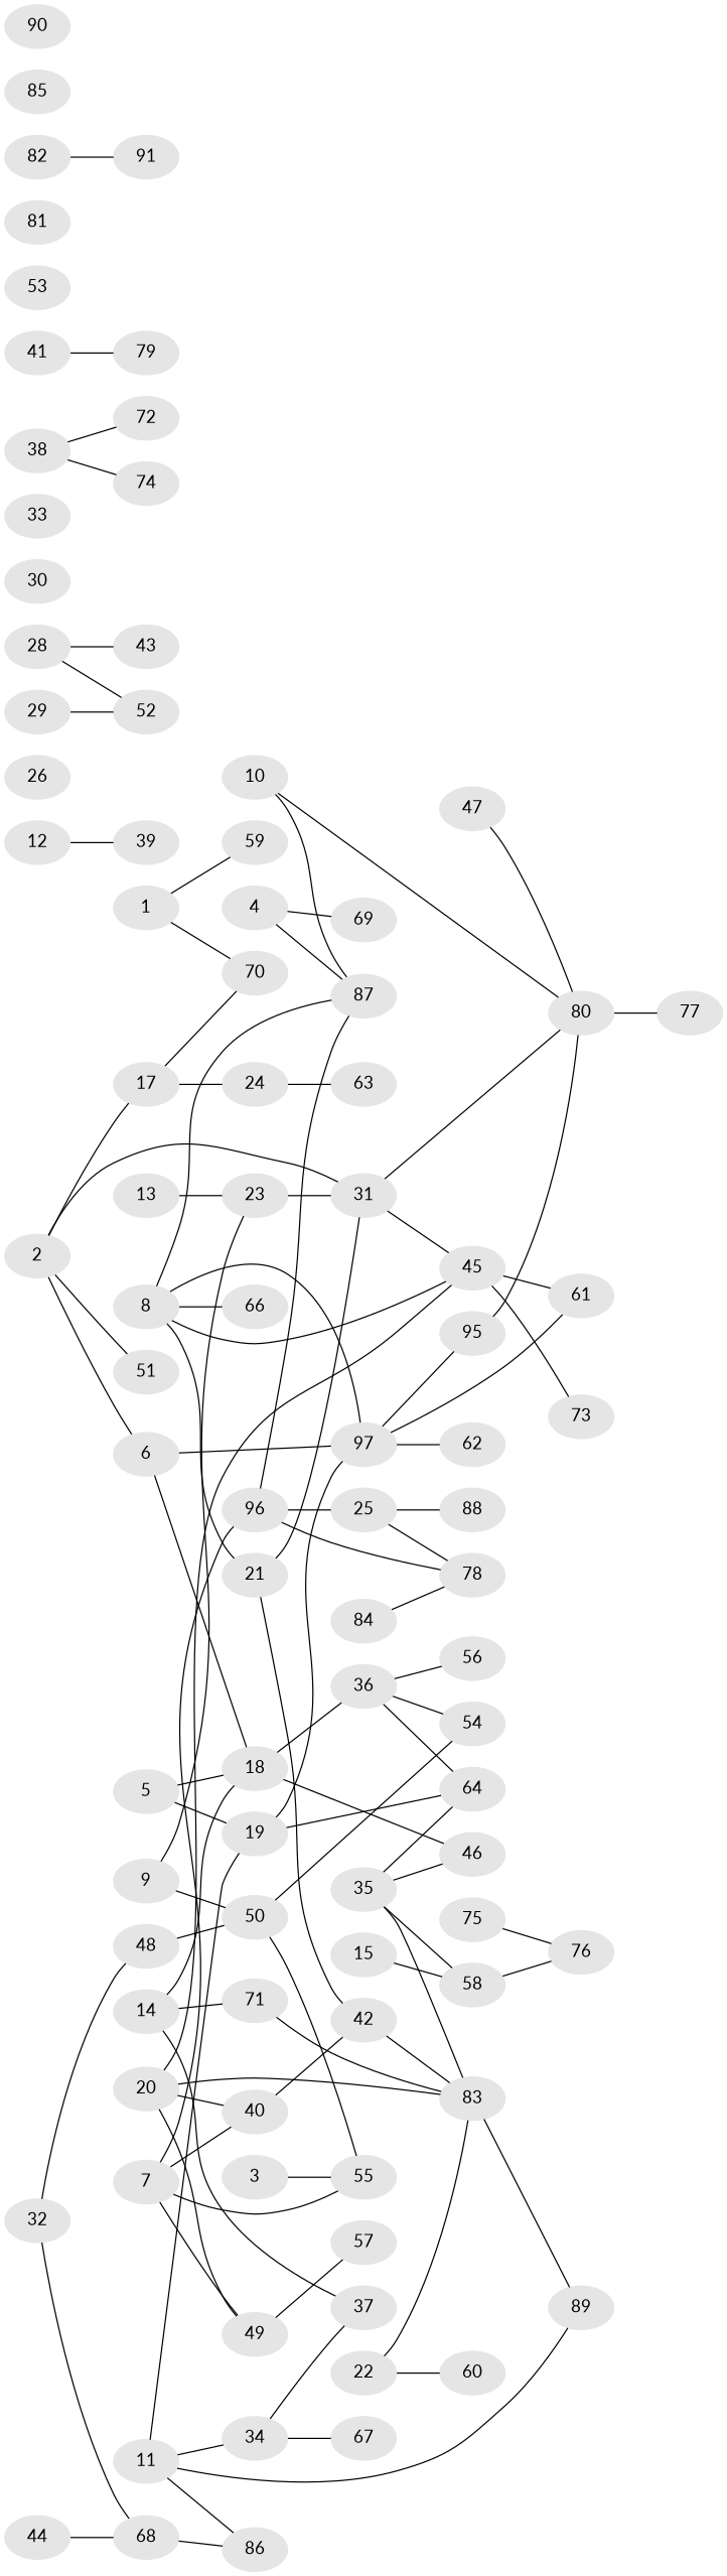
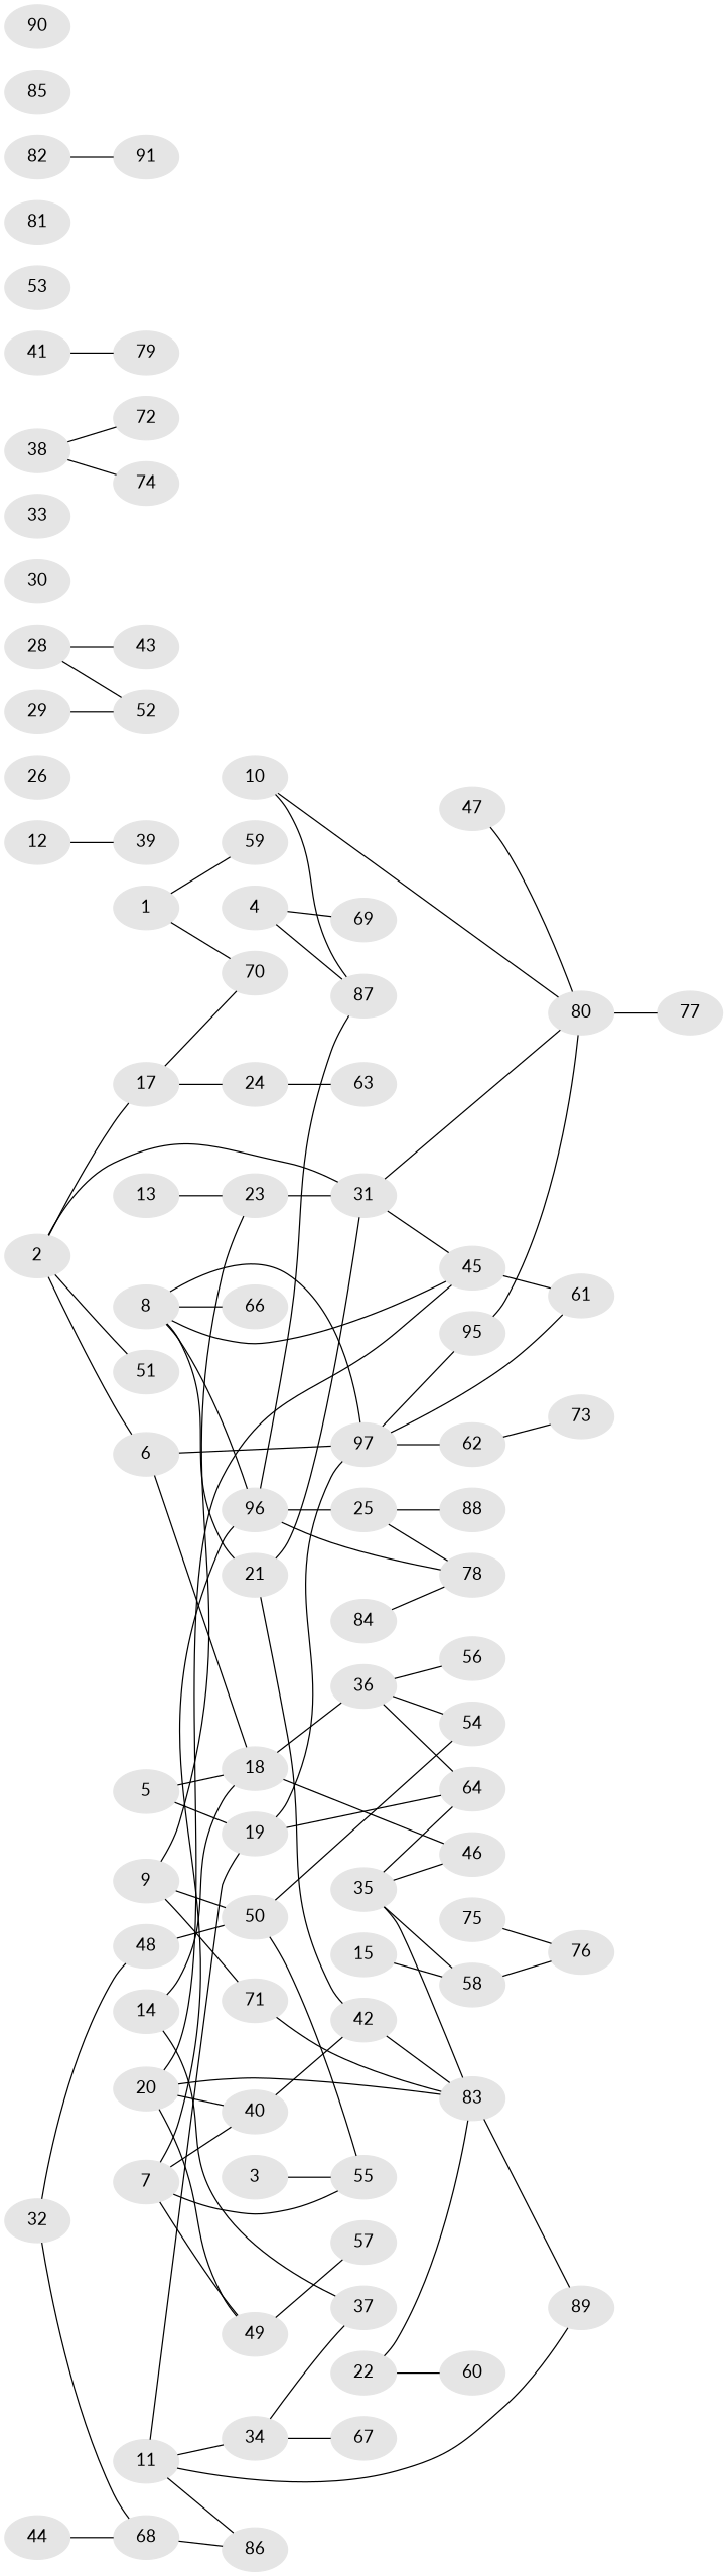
  graph {
    fontname=Lato
    rankdir=LR
    node [color=gray90 fontname=Lato style=filled]
    edge [fontname=Lato]
    1
    59
    70
    2
    6
    17
    31
    51
    18
    n10 [label=97]
    24
    45
    80
    3
    55
    4
    69
    87
    5
    19
    36
    46
    64
    61
    62
    n26 [label=95]
    7
    n28 [label=96]
    40
    49
    25
    78
    42
    57
    8
    21
    66
    73
    9
    23
    50
    71
    54
    83
    10
    77
    11
    34
    86
    89
    37
    67
    12
    39
    13
    14
    15
    58
    76
    88
    63
    56
    20
    22
    60
    26
    28
    43
    52
    29
    30
    32
    48
    68
    33
    35
    38
    72
    74
    41
    79
    44
    47
    53
    75
    81
    82
    91
    84
    85
    90
    1 -- 59
    1 -- 70
    2 -- 6
    2 -- 17
    2 -- 31
    2 -- 51
    6 -- 18
    6 -- n10
    17 -- 70
    17 -- 24
    31 -- 45
    31 -- 80
    18 -- 36
    18 -- 46
    n10 -- 61
    n10 -- 62
    n10 -- n26
    24 -- 63
    45 -- 61
-   45 -- 73
+   62 -- 73
    80 -- 77
    3 -- 55
    4 -- 69
    4 -- 87
    5 -- 18
    5 -- 19
    19 -- n10
    19 -- 64
    36 -- 64
    36 -- 54
    36 -- 56
    n26 -- 80
    7 -- 55
    7 -- n28
    7 -- 40
    7 -- 49
    n28 -- 87
    n28 -- 25
    n28 -- 78
    40 -- 42
    49 -- 57
    25 -- 78
    25 -- 88
    42 -- 83
    8 -- n10
    8 -- 45
-   8 -- 87
+   8 -- n28
    8 -- 21
    8 -- 66
    21 -- 31
    21 -- 42
    9 -- 23
    9 -- 50
-   14 -- 71
+   9 -- 71
    23 -- 31
    50 -- 55
    50 -- 54
    71 -- 83
    83 -- 89
    10 -- 80
    10 -- 87
    11 -- 19
    11 -- 34
    11 -- 86
    11 -- 89
    34 -- 37
    34 -- 67
    12 -- 39
    13 -- 23
    14 -- 18
    14 -- 37
    15 -- 58
    58 -- 76
    20 -- 45
    20 -- 40
    20 -- 49
    20 -- 83
    22 -- 83
    22 -- 60
    28 -- 43
    28 -- 52
    29 -- 52
    32 -- 48
    32 -- 68
    48 -- 50
    68 -- 86
    35 -- 46
    35 -- 64
    35 -- 83
    35 -- 58
    38 -- 72
    38 -- 74
    41 -- 79
    44 -- 68
    47 -- 80
    75 -- 76
    82 -- 91
    84 -- 78
  }
